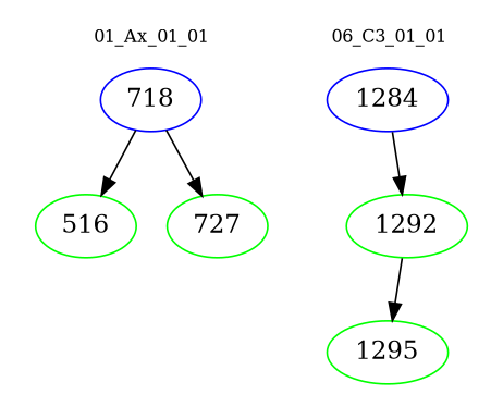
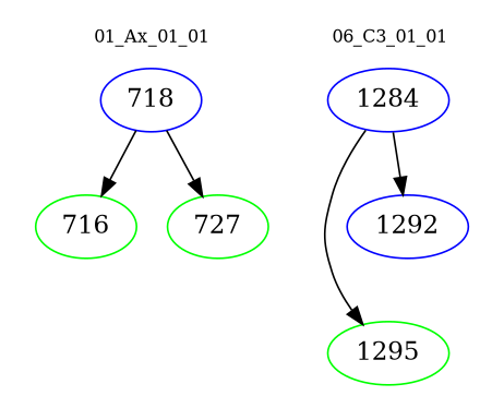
  digraph {
    node [color=green]
    edge [color=black]
    n1 [color=blue label=718]
-   n2 [label=516]
+   n2 [label=716]
    n3 [label=727]
    n4 [color=blue label=1284]
    n5 [label=1295]
-   n6 [label=1292]
+   n6 [color=blue label=1292]
    subgraph cluster_1 {
      color=white
      fontsize=10
      label="01_Ax_01_01"
      n1
      n2
      n3
    }
    subgraph cluster_2 {
      color=white
      fontsize=10
      label="06_C3_01_01"
      n4
      n5
      n6
    }
    n1 -> n2
    n1 -> n3
-   n6 -> n5
+   n4 -> n5
    n4 -> n6
  }
